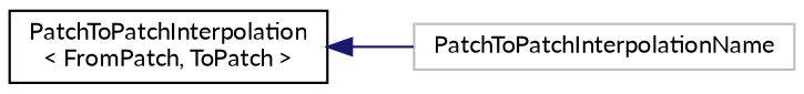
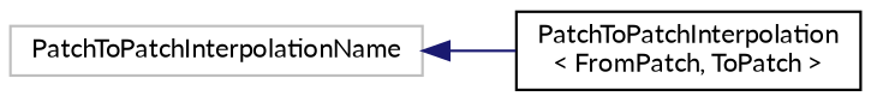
  digraph {
    rankdir=LR
    fontname=Lato
    node [fontname=Lato fontsize=10 shape=record]
    n1 [color=grey75 height=0.2 label=PatchToPatchInterpolationName width=0.4]
    n2 [color=black height=0.2 label="PatchToPatchInterpolation\l\< FromPatch, ToPatch \>" width=0.4]
-   n2 -> n1 [color=midnightblue dir=back fontname=Lato fontsize=10 labelfontname=Helvetica labelfontsize=10 style=solid]
+   n1 -> n2 [color=midnightblue dir=back fontname=Lato fontsize=10 labelfontname=Helvetica labelfontsize=10 style=solid]
  }
